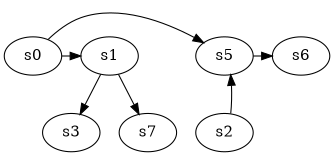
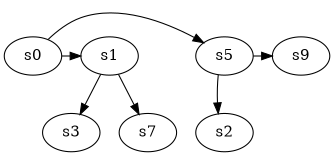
  digraph {
    node [player=0]
    s0 [player=1]
    s1 [player=1]
    s5
    s3
    n5 [label=s7]
    s2
-   s6 [player=1]
+   s6 [player=1 label=s9]
    s0 -> s1 [constraint="time % 3 == 0 || time % 4 == 1"]
    s0 -> s5 [constraint="!(time % 3 == 0)"]
    s1 -> s3
    s1 -> n5
    s5 -> s6 [constraint="!(time % 5 == 0)"]
-   s2 -> s5
+   s5 -> s2
  }
